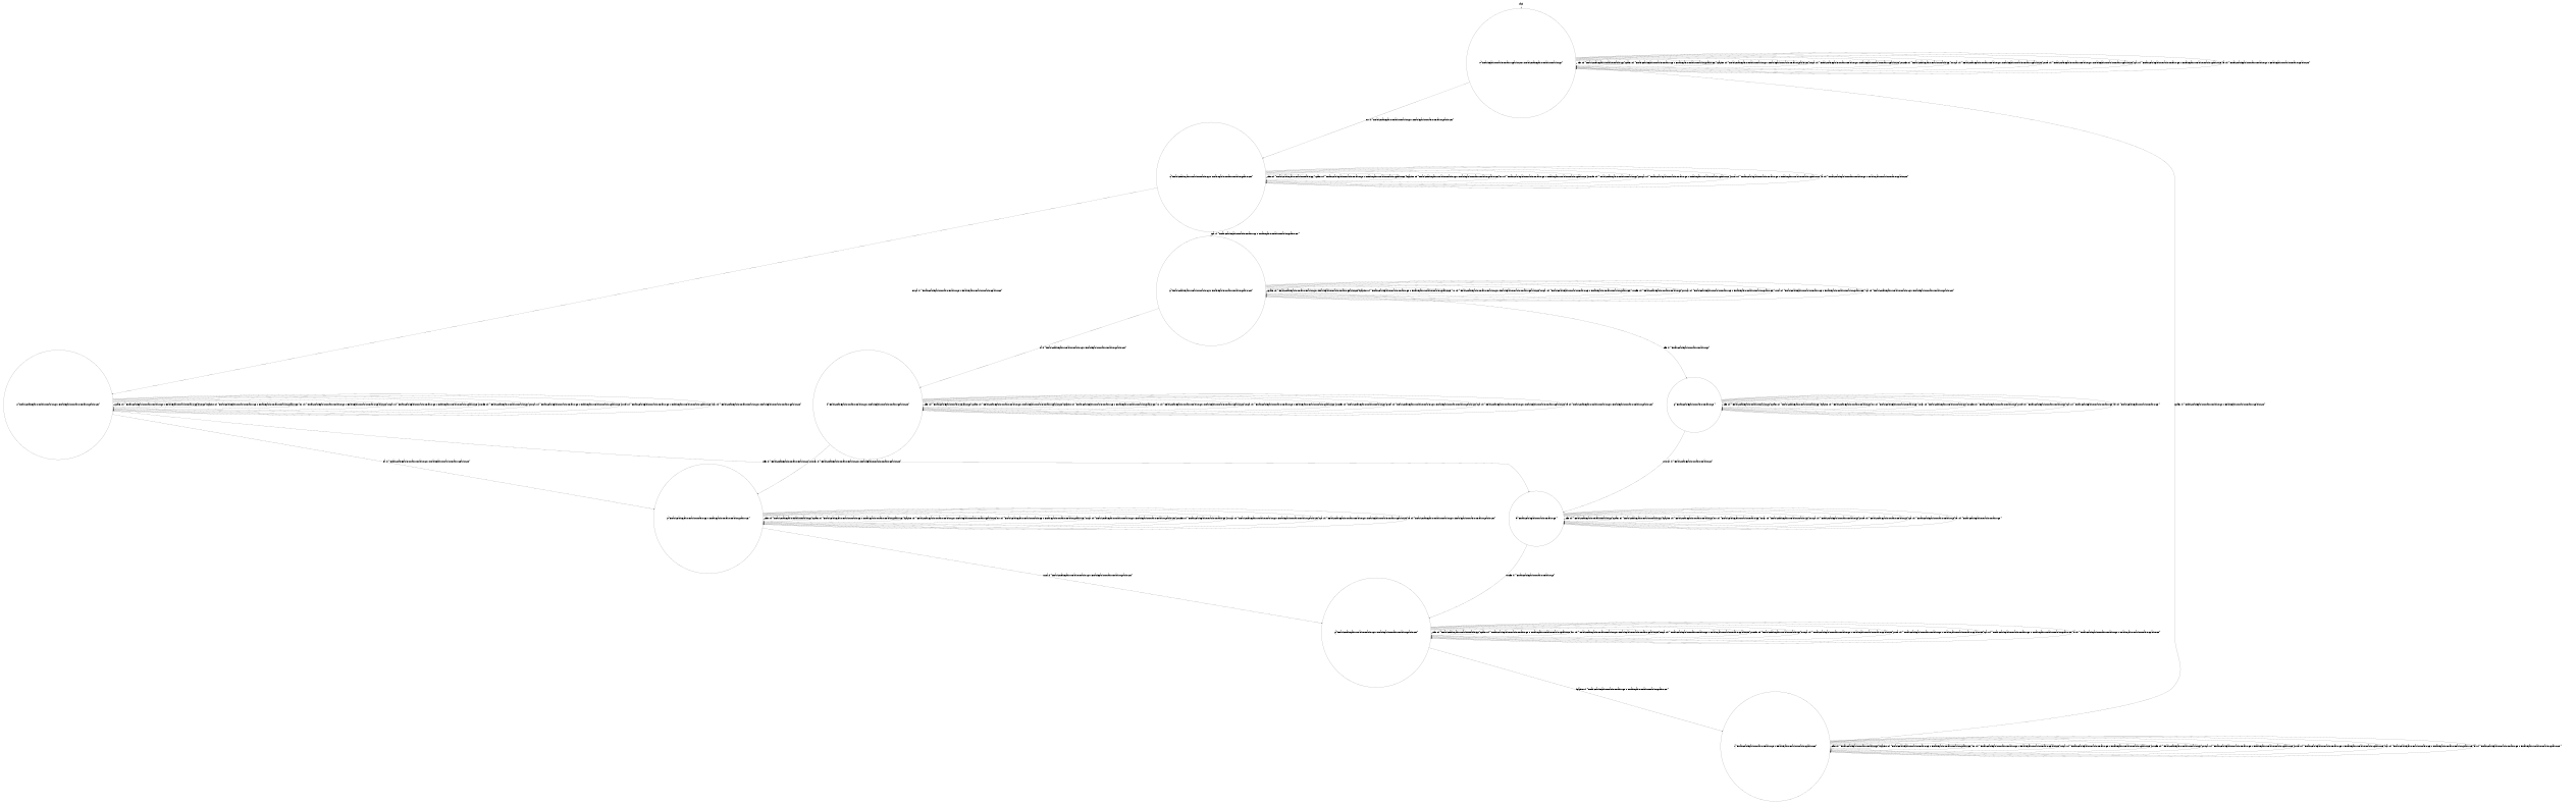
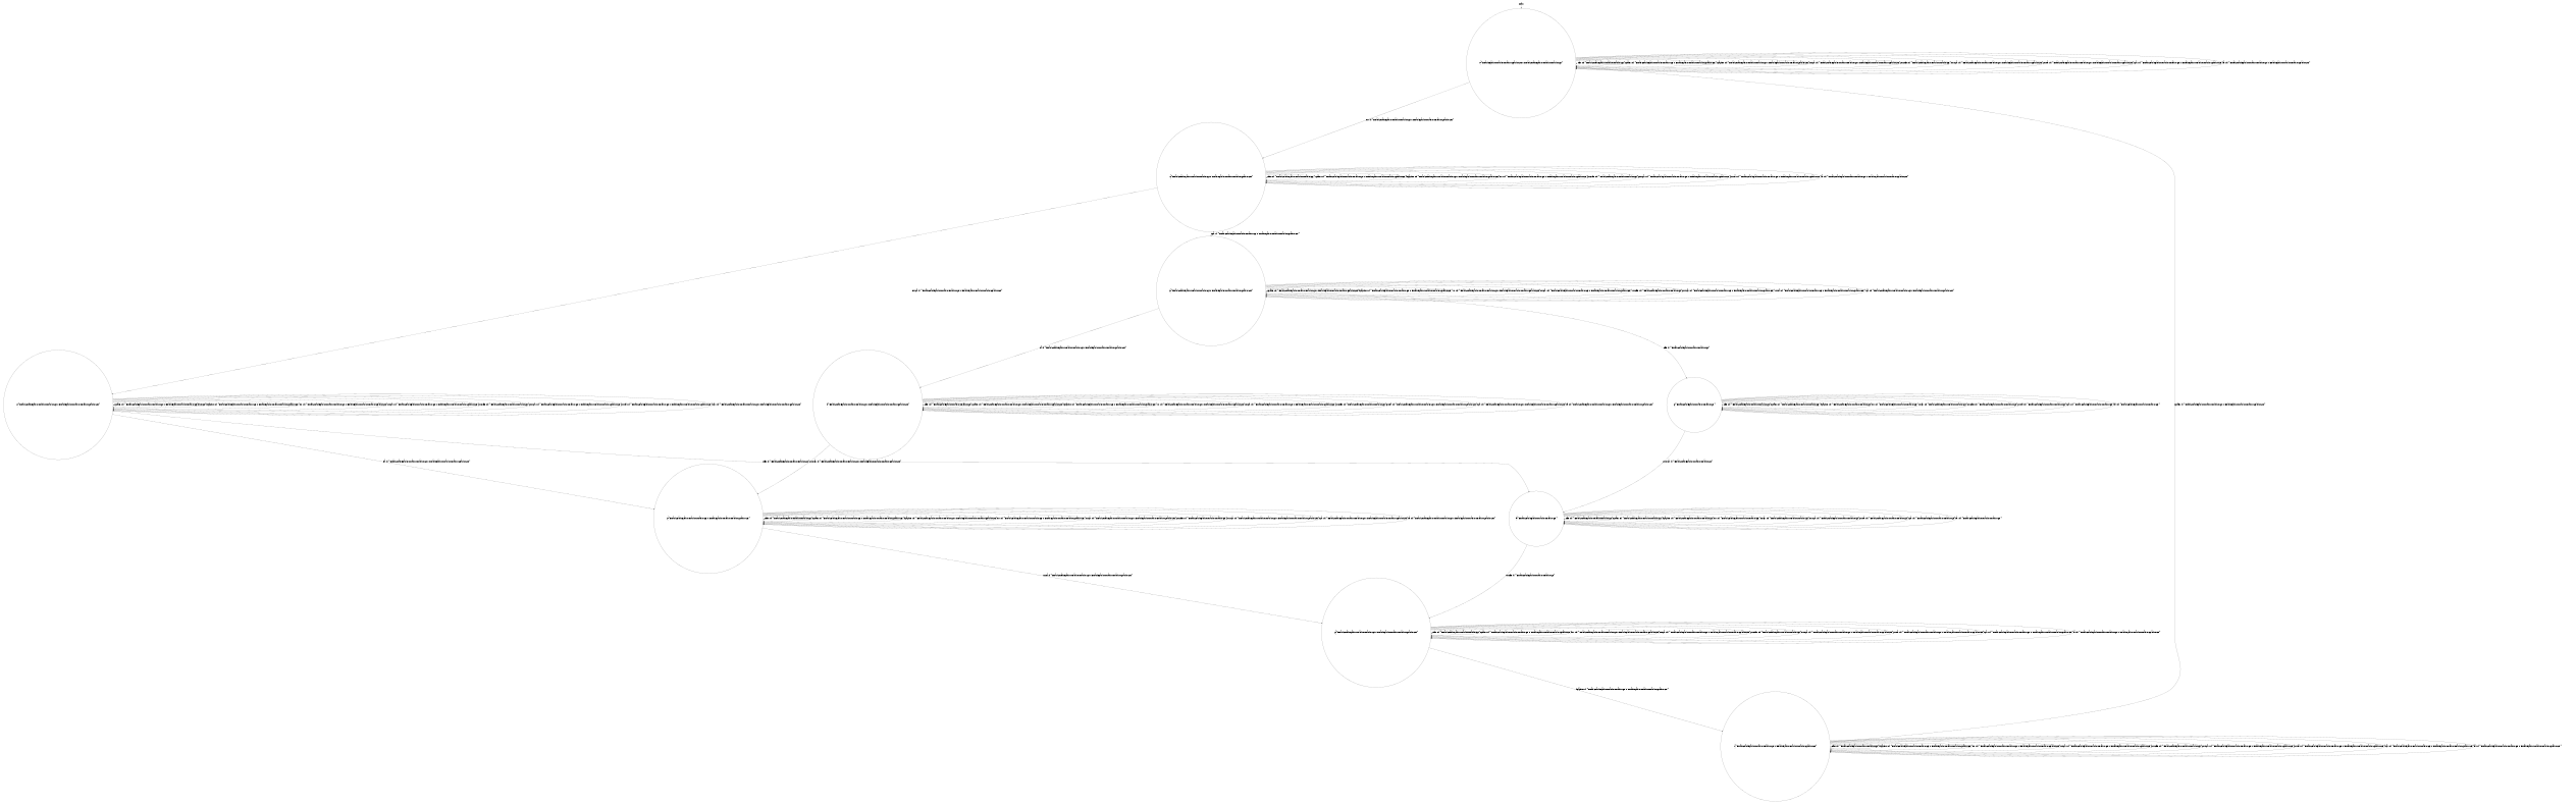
  digraph {
    node [shape=circle]
    edge [lblstyle="above, sloped"]
    n1 [label="0@[((EUR and TEA and not DOL and not TON and not CAP and not COF) or (EUR and COF and TEA and not DOL and not TON and not CAP))]"]
    n2 [label="1@[((EUR and COF and TEA and not DOL and not TON and not CAP) or (EUR and TEA and not DOL and not TON and not CAP and not COF))]"]
    n3 [label="2@[((EUR and COF and TEA and not DOL and not TON and not CAP) or (EUR and TEA and not DOL and not TON and not CAP and not COF))]"]
    n4 [label="3@[((EUR and COF and TEA and not DOL and not TON and not CAP) or (EUR and TEA and not DOL and not TON and not CAP and not COF))]"]
    n5 [label="5@[((EUR and COF and TEA and not DOL and not TON and not CAP) or (EUR and TEA and not DOL and not TON and not CAP and not COF))]"]
    n6 [label="9@[((EUR and COF and TEA and not DOL and not TON and not CAP))]"]
    n7 [label="4@[((EUR and COF and TEA and not DOL and not TON and not CAP) or (EUR and TEA and not DOL and not TON and not CAP and not COF))]"]
    n8 [label="8@[((EUR and COF and TEA and not DOL and not TON and not CAP))]"]
    n9 [label="6@[((EUR and COF and TEA and not DOL and not TON and not CAP) or (EUR and TEA and not DOL and not TON and not CAP and not COF))]"]
    n10 [label="7@[((EUR and COF and TEA and not DOL and not TON and not CAP) or (EUR and TEA and not DOL and not TON and not CAP and not COF))]"]
-   __start0 [height=0 shape=none width=0 label=__and0]
+   __start0 [height=0 shape=none width=0]
    n1 -> n1 [label="coffee / nok() [((EUR and COF and TEA and not DOL and not TON and not CAP))]"]
    n1 -> n1 [label="cup_taken / nok() [((EUR and COF and TEA and not DOL and not TON and not CAP) or (EUR and TEA and not DOL and not TON and not CAP and not COF))]"]
    n1 -> n1 [label="display_done / nok() [((EUR and COF and TEA and not DOL and not TON and not CAP) or (EUR and TEA and not DOL and not TON and not CAP and not COF))]"]
    n1 -> n1 [label="no_sugar / nok() [((EUR and COF and TEA and not DOL and not TON and not CAP) or (EUR and TEA and not DOL and not TON and not CAP and not COF))]"]
    n1 -> n1 [label="pour_coffee / nok() [((EUR and COF and TEA and not DOL and not TON and not CAP))]"]
    n1 -> n1 [label="pour_sugar / nok() [((EUR and COF and TEA and not DOL and not TON and not CAP) or (EUR and TEA and not DOL and not TON and not CAP and not COF))]"]
    n1 -> n1 [label="pour_tea / nok() [((EUR and COF and TEA and not DOL and not TON and not CAP) or (EUR and TEA and not DOL and not TON and not CAP and not COF))]"]
    n1 -> n1 [label="sugar / nok() [((EUR and COF and TEA and not DOL and not TON and not CAP) or (EUR and TEA and not DOL and not TON and not CAP and not COF))]"]
    n1 -> n1 [label="tea / nok() [((EUR and COF and TEA and not DOL and not TON and not CAP) or (EUR and TEA and not DOL and not TON and not CAP and not COF))]"]
    n1 -> n2 [label="euro / ok() [((EUR and COF and TEA and not DOL and not TON and not CAP) or (EUR and TEA and not DOL and not TON and not CAP and not COF))]"]
    n2 -> n2 [label="coffee / nok() [((EUR and COF and TEA and not DOL and not TON and not CAP))]"]
    n2 -> n2 [label="cup_taken / nok() [((EUR and COF and TEA and not DOL and not TON and not CAP) or (EUR and TEA and not DOL and not TON and not CAP and not COF))]"]
    n2 -> n2 [label="display_done / nok() [((EUR and COF and TEA and not DOL and not TON and not CAP) or (EUR and TEA and not DOL and not TON and not CAP and not COF))]"]
    n2 -> n2 [label="euro / nok() [((EUR and COF and TEA and not DOL and not TON and not CAP) or (EUR and TEA and not DOL and not TON and not CAP and not COF))]"]
    n2 -> n2 [label="pour_coffee / nok() [((EUR and COF and TEA and not DOL and not TON and not CAP))]"]
    n2 -> n2 [label="pour_sugar / nok() [((EUR and COF and TEA and not DOL and not TON and not CAP) or (EUR and TEA and not DOL and not TON and not CAP and not COF))]"]
    n2 -> n2 [label="pour_tea / nok() [((EUR and COF and TEA and not DOL and not TON and not CAP) or (EUR and TEA and not DOL and not TON and not CAP and not COF))]"]
    n2 -> n2 [label="tea / nok() [((EUR and COF and TEA and not DOL and not TON and not CAP) or (EUR and TEA and not DOL and not TON and not CAP and not COF))]"]
    n2 -> n3 [label="no_sugar / ok() [((EUR and COF and TEA and not DOL and not TON and not CAP) or (EUR and TEA and not DOL and not TON and not CAP and not COF))]"]
    n2 -> n4 [label="sugar / ok() [((EUR and COF and TEA and not DOL and not TON and not CAP) or (EUR and TEA and not DOL and not TON and not CAP and not COF))]"]
    n3 -> n3 [label="cup_taken / nok() [((EUR and COF and TEA and not DOL and not TON and not CAP) or (EUR and TEA and not DOL and not TON and not CAP and not COF))]"]
    n3 -> n3 [label="display_done / nok() [((EUR and COF and TEA and not DOL and not TON and not CAP) or (EUR and TEA and not DOL and not TON and not CAP and not COF))]"]
    n3 -> n3 [label="euro / nok() [((EUR and COF and TEA and not DOL and not TON and not CAP) or (EUR and TEA and not DOL and not TON and not CAP and not COF))]"]
    n3 -> n3 [label="no_sugar / nok() [((EUR and COF and TEA and not DOL and not TON and not CAP) or (EUR and TEA and not DOL and not TON and not CAP and not COF))]"]
    n3 -> n3 [label="pour_coffee / nok() [((EUR and COF and TEA and not DOL and not TON and not CAP))]"]
    n3 -> n3 [label="pour_sugar / nok() [((EUR and COF and TEA and not DOL and not TON and not CAP) or (EUR and TEA and not DOL and not TON and not CAP and not COF))]"]
    n3 -> n3 [label="pour_tea / nok() [((EUR and COF and TEA and not DOL and not TON and not CAP) or (EUR and TEA and not DOL and not TON and not CAP and not COF))]"]
    n3 -> n3 [label="sugar / void() [((EUR and COF and TEA and not DOL and not TON and not CAP) or (EUR and TEA and not DOL and not TON and not CAP and not COF))]"]
    n3 -> n5 [label="tea / ok() [((EUR and COF and TEA and not DOL and not TON and not CAP) or (EUR and TEA and not DOL and not TON and not CAP and not COF))]"]
    n3 -> n6 [label="coffee / ok() [((EUR and COF and TEA and not DOL and not TON and not CAP))]"]
    n4 -> n4 [label="cup_taken / nok() [((EUR and COF and TEA and not DOL and not TON and not CAP) or (EUR and TEA and not DOL and not TON and not CAP and not COF))]"]
    n4 -> n4 [label="display_done / nok() [((EUR and COF and TEA and not DOL and not TON and not CAP) or (EUR and TEA and not DOL and not TON and not CAP and not COF))]"]
    n4 -> n4 [label="euro / nok() [((EUR and COF and TEA and not DOL and not TON and not CAP) or (EUR and TEA and not DOL and not TON and not CAP and not COF))]"]
    n4 -> n4 [label="no_sugar / void() [((EUR and COF and TEA and not DOL and not TON and not CAP) or (EUR and TEA and not DOL and not TON and not CAP and not COF))]"]
    n4 -> n4 [label="pour_coffee / nok() [((EUR and COF and TEA and not DOL and not TON and not CAP))]"]
    n4 -> n4 [label="pour_sugar / nok() [((EUR and COF and TEA and not DOL and not TON and not CAP) or (EUR and TEA and not DOL and not TON and not CAP and not COF))]"]
    n4 -> n4 [label="pour_tea / nok() [((EUR and COF and TEA and not DOL and not TON and not CAP) or (EUR and TEA and not DOL and not TON and not CAP and not COF))]"]
    n4 -> n4 [label="sugar / nok() [((EUR and COF and TEA and not DOL and not TON and not CAP) or (EUR and TEA and not DOL and not TON and not CAP and not COF))]"]
    n4 -> n7 [label="tea / ok() [((EUR and COF and TEA and not DOL and not TON and not CAP) or (EUR and TEA and not DOL and not TON and not CAP and not COF))]"]
    n4 -> n8 [label="coffee / ok() [((EUR and COF and TEA and not DOL and not TON and not CAP))]"]
    n5 -> n5 [label="coffee / void() [((EUR and COF and TEA and not DOL and not TON and not CAP))]"]
    n5 -> n5 [label="cup_taken / nok() [((EUR and COF and TEA and not DOL and not TON and not CAP) or (EUR and TEA and not DOL and not TON and not CAP and not COF))]"]
    n5 -> n5 [label="display_done / nok() [((EUR and COF and TEA and not DOL and not TON and not CAP) or (EUR and TEA and not DOL and not TON and not CAP and not COF))]"]
    n5 -> n5 [label="euro / nok() [((EUR and COF and TEA and not DOL and not TON and not CAP) or (EUR and TEA and not DOL and not TON and not CAP and not COF))]"]
    n5 -> n5 [label="no_sugar / nok() [((EUR and COF and TEA and not DOL and not TON and not CAP) or (EUR and TEA and not DOL and not TON and not CAP and not COF))]"]
    n5 -> n5 [label="pour_coffee / nok() [((EUR and COF and TEA and not DOL and not TON and not CAP))]"]
    n5 -> n5 [label="pour_sugar / nok() [((EUR and COF and TEA and not DOL and not TON and not CAP) or (EUR and TEA and not DOL and not TON and not CAP and not COF))]"]
    n5 -> n5 [label="sugar / nok() [((EUR and COF and TEA and not DOL and not TON and not CAP) or (EUR and TEA and not DOL and not TON and not CAP and not COF))]"]
    n5 -> n5 [label="tea / nok() [((EUR and COF and TEA and not DOL and not TON and not CAP) or (EUR and TEA and not DOL and not TON and not CAP and not COF))]"]
    n5 -> n9 [label="pour_tea / ok() [((EUR and COF and TEA and not DOL and not TON and not CAP) or (EUR and TEA and not DOL and not TON and not CAP and not COF))]"]
    n6 -> n6 [label="coffee / nok() [((EUR and COF and TEA and not DOL and not TON and not CAP))]"]
    n6 -> n6 [label="cup_taken / nok() [((EUR and COF and TEA and not DOL and not TON and not CAP))]"]
    n6 -> n6 [label="display_done / nok() [((EUR and COF and TEA and not DOL and not TON and not CAP))]"]
    n6 -> n6 [label="euro / nok() [((EUR and COF and TEA and not DOL and not TON and not CAP))]"]
    n6 -> n6 [label="no_sugar / nok() [((EUR and COF and TEA and not DOL and not TON and not CAP))]"]
    n6 -> n6 [label="pour_sugar / nok() [((EUR and COF and TEA and not DOL and not TON and not CAP))]"]
    n6 -> n6 [label="pour_tea / nok() [((EUR and COF and TEA and not DOL and not TON and not CAP))]"]
    n6 -> n6 [label="sugar / nok() [((EUR and COF and TEA and not DOL and not TON and not CAP))]"]
    n6 -> n6 [label="tea / void() [((EUR and COF and TEA and not DOL and not TON and not CAP))]"]
    n6 -> n9 [label="pour_coffee / ok() [((EUR and COF and TEA and not DOL and not TON and not CAP))]"]
    n7 -> n5 [label="pour_sugar / ok() [((EUR and COF and TEA and not DOL and not TON and not CAP) or (EUR and TEA and not DOL and not TON and not CAP and not COF))]"]
    n7 -> n7 [label="coffee / void() [((EUR and COF and TEA and not DOL and not TON and not CAP))]"]
    n7 -> n7 [label="cup_taken / nok() [((EUR and COF and TEA and not DOL and not TON and not CAP) or (EUR and TEA and not DOL and not TON and not CAP and not COF))]"]
    n7 -> n7 [label="display_done / nok() [((EUR and COF and TEA and not DOL and not TON and not CAP) or (EUR and TEA and not DOL and not TON and not CAP and not COF))]"]
    n7 -> n7 [label="euro / nok() [((EUR and COF and TEA and not DOL and not TON and not CAP) or (EUR and TEA and not DOL and not TON and not CAP and not COF))]"]
    n7 -> n7 [label="no_sugar / nok() [((EUR and COF and TEA and not DOL and not TON and not CAP) or (EUR and TEA and not DOL and not TON and not CAP and not COF))]"]
    n7 -> n7 [label="pour_coffee / nok() [((EUR and COF and TEA and not DOL and not TON and not CAP))]"]
    n7 -> n7 [label="pour_tea / nok() [((EUR and COF and TEA and not DOL and not TON and not CAP) or (EUR and TEA and not DOL and not TON and not CAP and not COF))]"]
    n7 -> n7 [label="sugar / nok() [((EUR and COF and TEA and not DOL and not TON and not CAP) or (EUR and TEA and not DOL and not TON and not CAP and not COF))]"]
    n7 -> n7 [label="tea / nok() [((EUR and COF and TEA and not DOL and not TON and not CAP) or (EUR and TEA and not DOL and not TON and not CAP and not COF))]"]
    n8 -> n6 [label="pour_sugar / ok() [((EUR and COF and TEA and not DOL and not TON and not CAP))]"]
    n8 -> n8 [label="coffee / nok() [((EUR and COF and TEA and not DOL and not TON and not CAP))]"]
    n8 -> n8 [label="cup_taken / nok() [((EUR and COF and TEA and not DOL and not TON and not CAP))]"]
    n8 -> n8 [label="display_done / nok() [((EUR and COF and TEA and not DOL and not TON and not CAP))]"]
    n8 -> n8 [label="euro / nok() [((EUR and COF and TEA and not DOL and not TON and not CAP))]"]
    n8 -> n8 [label="no_sugar / nok() [((EUR and COF and TEA and not DOL and not TON and not CAP))]"]
    n8 -> n8 [label="pour_coffee / nok() [((EUR and COF and TEA and not DOL and not TON and not CAP))]"]
    n8 -> n8 [label="pour_tea / nok() [((EUR and COF and TEA and not DOL and not TON and not CAP))]"]
    n8 -> n8 [label="sugar / nok() [((EUR and COF and TEA and not DOL and not TON and not CAP))]"]
    n8 -> n8 [label="tea / void() [((EUR and COF and TEA and not DOL and not TON and not CAP))]"]
    n9 -> n9 [label="coffee / nok() [((EUR and COF and TEA and not DOL and not TON and not CAP))]"]
    n9 -> n9 [label="cup_taken / nok() [((EUR and COF and TEA and not DOL and not TON and not CAP) or (EUR and TEA and not DOL and not TON and not CAP and not COF))]"]
    n9 -> n9 [label="euro / nok() [((EUR and COF and TEA and not DOL and not TON and not CAP) or (EUR and TEA and not DOL and not TON and not CAP and not COF))]"]
    n9 -> n9 [label="no_sugar / nok() [((EUR and COF and TEA and not DOL and not TON and not CAP) or (EUR and TEA and not DOL and not TON and not CAP and not COF))]"]
    n9 -> n9 [label="pour_coffee / nok() [((EUR and COF and TEA and not DOL and not TON and not CAP))]"]
    n9 -> n9 [label="pour_sugar / nok() [((EUR and COF and TEA and not DOL and not TON and not CAP) or (EUR and TEA and not DOL and not TON and not CAP and not COF))]"]
    n9 -> n9 [label="pour_tea / nok() [((EUR and COF and TEA and not DOL and not TON and not CAP) or (EUR and TEA and not DOL and not TON and not CAP and not COF))]"]
    n9 -> n9 [label="sugar / nok() [((EUR and COF and TEA and not DOL and not TON and not CAP) or (EUR and TEA and not DOL and not TON and not CAP and not COF))]"]
    n9 -> n9 [label="tea / nok() [((EUR and COF and TEA and not DOL and not TON and not CAP) or (EUR and TEA and not DOL and not TON and not CAP and not COF))]"]
    n9 -> n10 [label="display_done / ok() [((EUR and COF and TEA and not DOL and not TON and not CAP) or (EUR and TEA and not DOL and not TON and not CAP and not COF))]"]
    n10 -> n1 [label="cup_taken / ok() [((EUR and COF and TEA and not DOL and not TON and not CAP) or (EUR and TEA and not DOL and not TON and not CAP and not COF))]"]
    n10 -> n10 [label="coffee / nok() [((EUR and COF and TEA and not DOL and not TON and not CAP))]"]
    n10 -> n10 [label="display_done / nok() [((EUR and COF and TEA and not DOL and not TON and not CAP) or (EUR and TEA and not DOL and not TON and not CAP and not COF))]"]
    n10 -> n10 [label="euro / nok() [((EUR and COF and TEA and not DOL and not TON and not CAP) or (EUR and TEA and not DOL and not TON and not CAP and not COF))]"]
    n10 -> n10 [label="no_sugar / nok() [((EUR and COF and TEA and not DOL and not TON and not CAP) or (EUR and TEA and not DOL and not TON and not CAP and not COF))]"]
    n10 -> n10 [label="pour_coffee / nok() [((EUR and COF and TEA and not DOL and not TON and not CAP))]"]
    n10 -> n10 [label="pour_sugar / nok() [((EUR and COF and TEA and not DOL and not TON and not CAP) or (EUR and TEA and not DOL and not TON and not CAP and not COF))]"]
    n10 -> n10 [label="pour_tea / nok() [((EUR and COF and TEA and not DOL and not TON and not CAP) or (EUR and TEA and not DOL and not TON and not CAP and not COF))]"]
    n10 -> n10 [label="sugar / nok() [((EUR and COF and TEA and not DOL and not TON and not CAP) or (EUR and TEA and not DOL and not TON and not CAP and not COF))]"]
    n10 -> n10 [label="tea / nok() [((EUR and COF and TEA and not DOL and not TON and not CAP) or (EUR and TEA and not DOL and not TON and not CAP and not COF))]"]
    __start0 -> n1
  }
